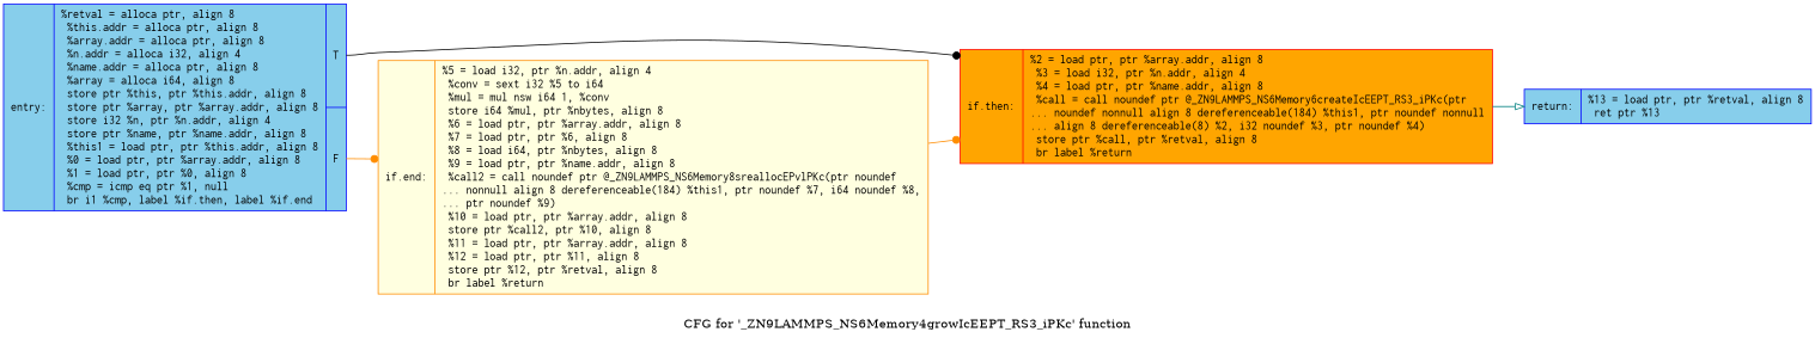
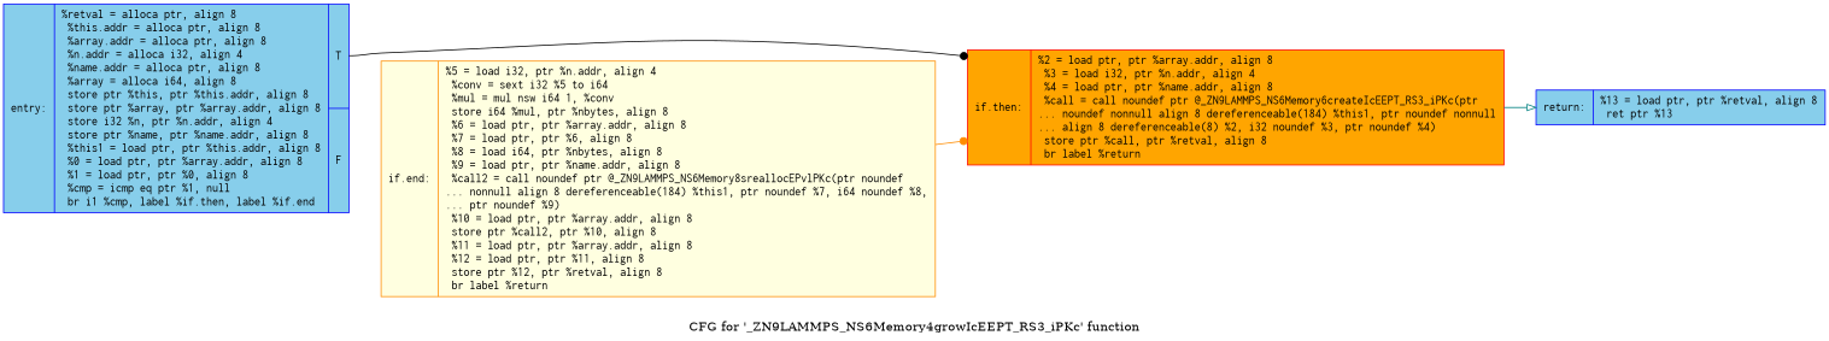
  digraph {
    label="CFG for '_ZN9LAMMPS_NS6Memory4growIcEEPT_RS3_iPKc' function"
    rankdir=LR
    node [color=blue fillcolor=skyblue fontname=Courier shape=record style=filled]
    edge [arrowhead=dot color=darkorange style=solid]
    n1 [label="{entry:\l|  %retval = alloca ptr, align 8\l  %this.addr = alloca ptr, align 8\l  %array.addr = alloca ptr, align 8\l  %n.addr = alloca i32, align 4\l  %name.addr = alloca ptr, align 8\l  %array = alloca i64, align 8\l  store ptr %this, ptr %this.addr, align 8\l  store ptr %array, ptr %array.addr, align 8\l  store i32 %n, ptr %n.addr, align 4\l  store ptr %name, ptr %name.addr, align 8\l  %this1 = load ptr, ptr %this.addr, align 8\l  %0 = load ptr, ptr %array.addr, align 8\l  %1 = load ptr, ptr %0, align 8\l  %cmp = icmp eq ptr %1, null\l  br i1 %cmp, label %if.then, label %if.end\l|{<s0>T|<s1>F}}"]
    n2 [color=red fillcolor=orange label="{if.then:\l|  %2 = load ptr, ptr %array.addr, align 8\l  %3 = load i32, ptr %n.addr, align 4\l  %4 = load ptr, ptr %name.addr, align 8\l  %call = call noundef ptr @_ZN9LAMMPS_NS6Memory6createIcEEPT_RS3_iPKc(ptr\l... noundef nonnull align 8 dereferenceable(184) %this1, ptr noundef nonnull\l... align 8 dereferenceable(8) %2, i32 noundef %3, ptr noundef %4)\l  store ptr %call, ptr %retval, align 8\l  br label %return\l}"]
    n3 [color=darkorange fillcolor=lightyellow label="{if.end:\l|  %5 = load i32, ptr %n.addr, align 4\l  %conv = sext i32 %5 to i64\l  %mul = mul nsw i64 1, %conv\l  store i64 %mul, ptr %nbytes, align 8\l  %6 = load ptr, ptr %array.addr, align 8\l  %7 = load ptr, ptr %6, align 8\l  %8 = load i64, ptr %nbytes, align 8\l  %9 = load ptr, ptr %name.addr, align 8\l  %call2 = call noundef ptr @_ZN9LAMMPS_NS6Memory8sreallocEPvlPKc(ptr noundef\l... nonnull align 8 dereferenceable(184) %this1, ptr noundef %7, i64 noundef %8,\l... ptr noundef %9)\l  %10 = load ptr, ptr %array.addr, align 8\l  store ptr %call2, ptr %10, align 8\l  %11 = load ptr, ptr %array.addr, align 8\l  %12 = load ptr, ptr %11, align 8\l  store ptr %12, ptr %retval, align 8\l  br label %return\l}"]
    n4 [label="{return:\l|  %13 = load ptr, ptr %retval, align 8\l  ret ptr %13\l}"]
    n1 -> n2 [color=black tailport=s0]
-   n1 -> n3 [tailport=s1]
    n2 -> n4 [arrowhead=onormal color=teal]
    n3 -> n2
  }
